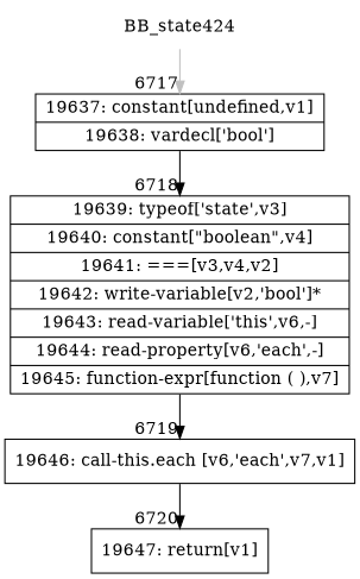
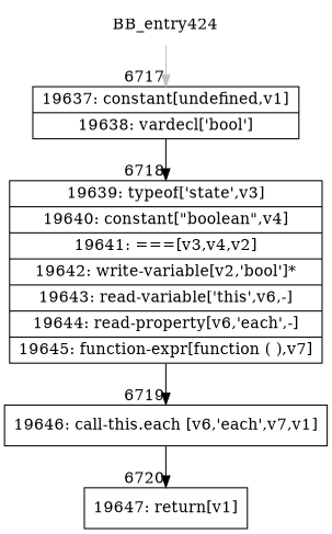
  digraph {
    rankdir=TD
    node [shape=record]
    edge [headport=n tailport=s]
-   BB_entry424 [shape=none label=BB_state424]
+   BB_entry424 [shape=none]
    n2 [label="{19637: constant[undefined,v1]|19638: vardecl['bool']}"]
    n3 [label="{19639: typeof['state',v3]|19640: constant[\"boolean\",v4]|19641: ===[v3,v4,v2]|19642: write-variable[v2,'bool']*|19643: read-variable['this',v6,-]|19644: read-property[v6,'each',-]|19645: function-expr[function ( ),v7]}"]
    n4 [label="{19646: call-this.each [v6,'each',v7,v1]}"]
    n5 [label="{19647: return[v1]}"]
    BB_entry424 -> n2 [color=gray headlabel="    6717"]
    n2 -> n3 [headlabel="      6718"]
    n3 -> n4 [headlabel="      6719"]
    n4 -> n5 [headlabel="      6720"]
  }
